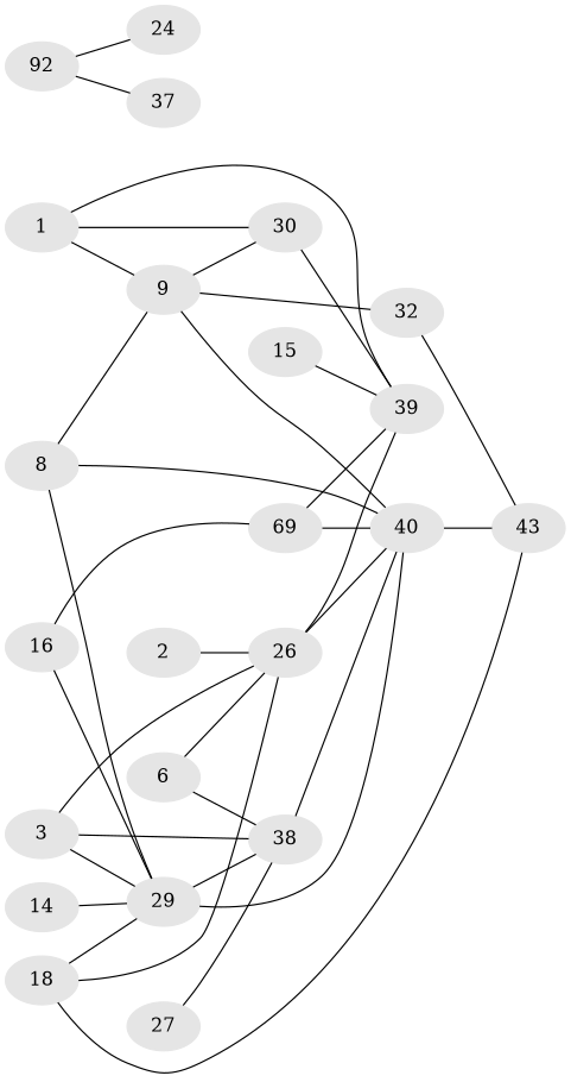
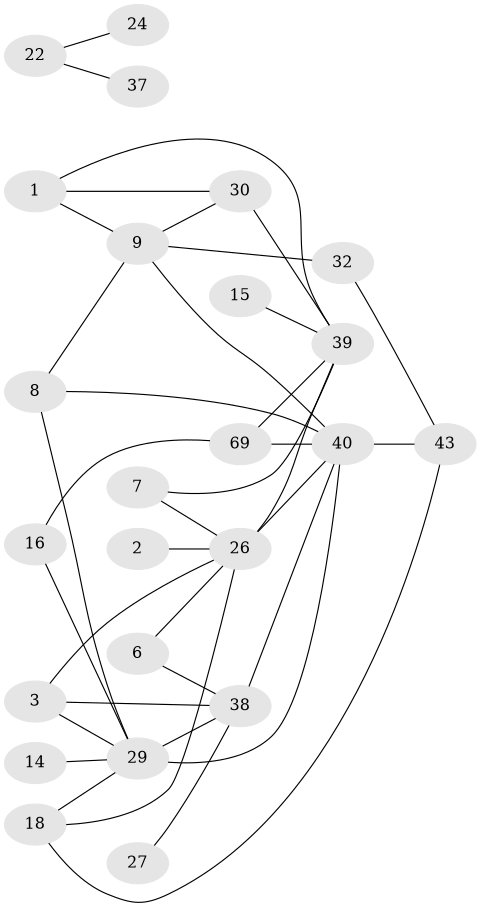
  graph {
    rankdir=LR
    node [color=gray90 style=filled]
    edge [weight=1.0]
    1
    9
    30
    39
    40
    32
    2
    26
    3
    29
    38
    6
+   7
    8
    43
    n16 [label=16]
    n17 [label=69]
    14
    15
    18
-   22 [label=92]
+   22
    24
    37
    27
    1 -- 9
    1 -- 30
    1 -- 39
    9 -- 30
    9 -- 40
    9 -- 32
    30 -- 39
    40 -- 43
    32 -- 43
    2 -- 26
    26 -- 39 [weight=2.0]
    26 -- 40 [weight=2.0]
    3 -- 26
    3 -- 29
    3 -- 38 [weight=2.0]
    29 -- 40
    29 -- 38
    38 -- 40
    6 -- 26
    6 -- 38
+   7 -- 39
+   7 -- 26
    8 -- 9
    8 -- 40
    8 -- 29
    n16 -- 29
    n16 -- n17
    n17 -- 39
    n17 -- 40 [weight=3.0]
    14 -- 29
    15 -- 39 [weight=2.0]
    18 -- 26
    18 -- 29
    18 -- 43
    22 -- 24
    22 -- 37
    27 -- 38
  }
